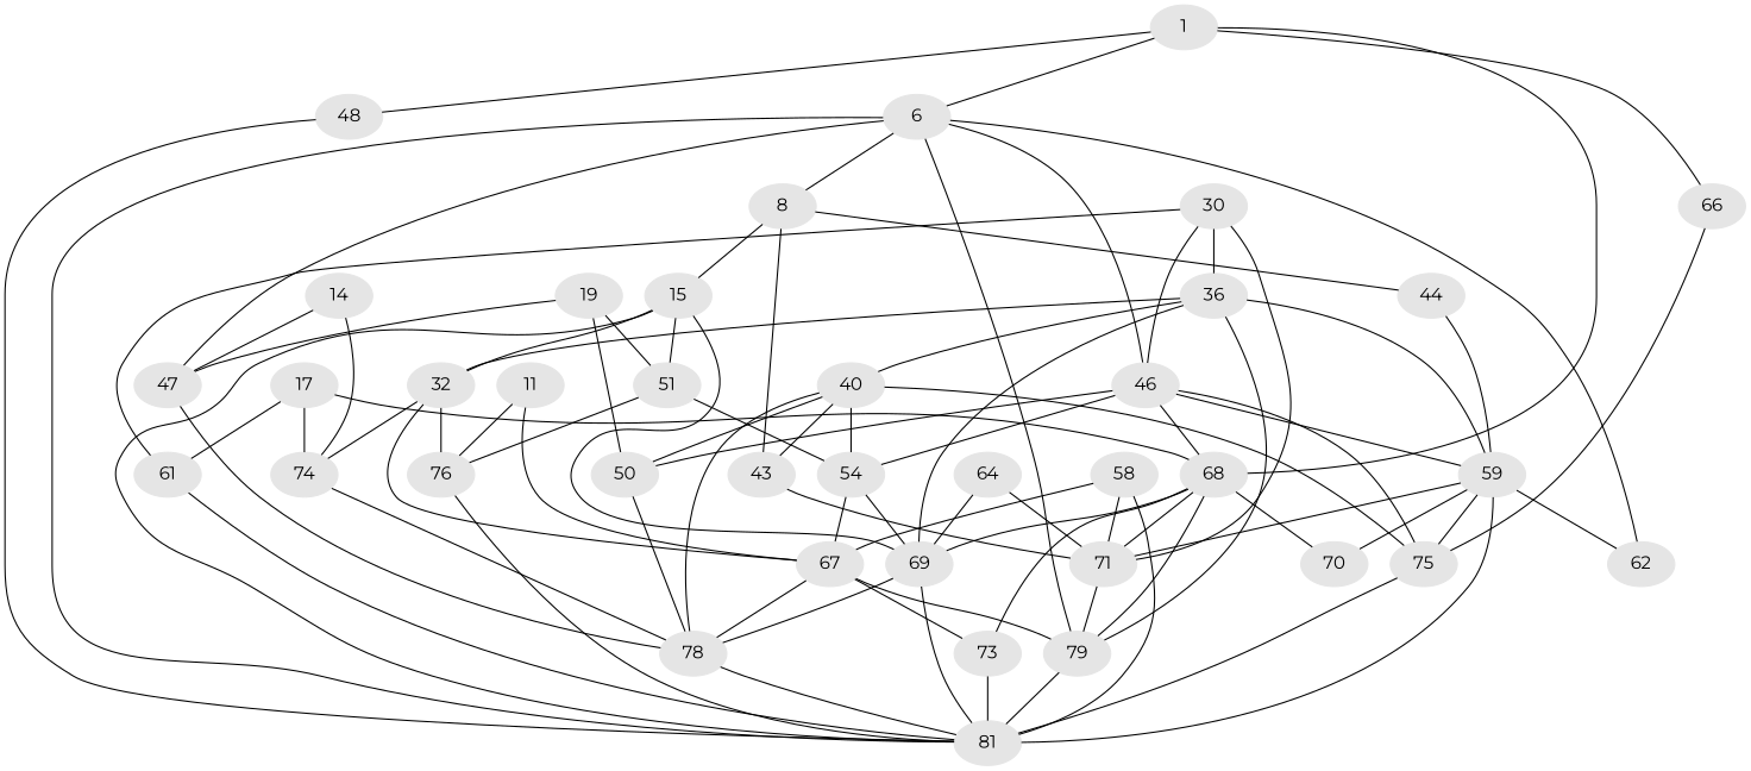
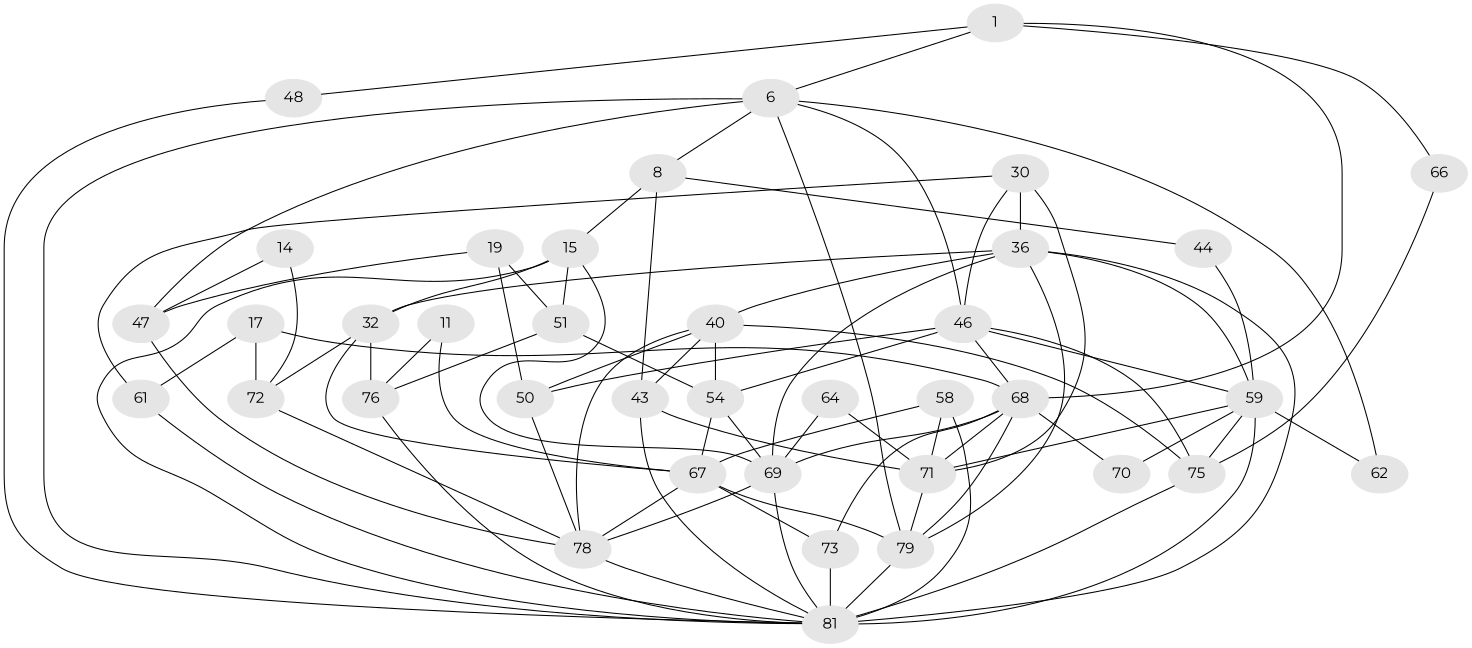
  graph {
    fontname=Montserrat
    node [color=gray90 fontname=Montserrat style=filled]
    edge [fontname=Montserrat]
    6 [super="+5"]
    8
    46 [super="+34"]
    47 [super="+39"]
    62
    79 [super="+37+53"]
    81 [super="+24+77+56"]
    1
    48
    66
    68 [super="+65"]
    75 [super="+55"]
    69 [super="+49+60"]
    71 [super="+18+63"]
    70
    73
    15
    43 [super="+26"]
    44
    50 [super="+10"]
    59 [super="+9"]
    54 [super="+4"]
    78 [super="+13+29+74"]
    51 [super="+20"]
    n25 [label=32 super="+38+41"]
    67 [super="+28"]
    11
    76
    14
-   72 [label=74]
+   72
    17
    61
    19
    36 [super="+35"]
    40 [super="+22+3"]
    30
    64
    58
    6 -- 8
    6 -- 46
    6 -- 47 [weight=2]
    6 -- 62
    6 -- 79
    6 -- 81
    8 -- 15
    8 -- 43 [weight=2]
    8 -- 44
    46 -- 68
    46 -- 75
    46 -- 50
    46 -- 59
    46 -- 54
    47 -- 78 [weight=2]
    79 -- 81
    1 -- 6
    1 -- 48
    1 -- 66
    1 -- 68
    48 -- 81
    66 -- 75
    68 -- 79
    68 -- 69 [weight=2]
    68 -- 71
    68 -- 70
    68 -- 73 [weight=2]
    75 -- 81 [weight=3]
    69 -- 81
    69 -- 78 [weight=2]
    71 -- 79
    73 -- 81 [weight=2]
    15 -- 81
    15 -- 69
    15 -- 51
    15 -- n25
+   43 -- 81
    43 -- 71 [weight=2]
    44 -- 59
    50 -- 78 [weight=2]
    59 -- 62
    59 -- 81 [weight=3]
    59 -- 75 [weight=2]
    59 -- 71
    59 -- 70
    54 -- 69
    54 -- 67
    78 -- 81 [weight=2]
    51 -- 54
    51 -- 76 [weight=2]
    n25 -- 67
    n25 -- 76
    n25 -- 72
    67 -- 79 [weight=2]
    67 -- 73
    67 -- 78
    11 -- 67
    11 -- 76
    76 -- 81 [weight=2]
    14 -- 47
    14 -- 72
    72 -- 78
    17 -- 68 [weight=2]
    17 -- 72
    17 -- 61
    61 -- 81
    19 -- 47
    19 -- 50
    19 -- 51
    36 -- 79
+   36 -- 81
    36 -- 69
    36 -- 59 [weight=2]
    36 -- n25
    36 -- 40
    40 -- 75
    40 -- 43
    40 -- 50
    40 -- 54 [weight=2]
    40 -- 78
    30 -- 46
    30 -- 71 [weight=2]
    30 -- 61
    30 -- 36
    64 -- 69
    64 -- 71 [weight=2]
    58 -- 81
    58 -- 71
    58 -- 67
  }
